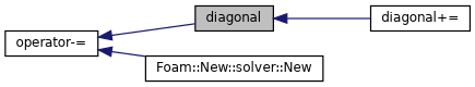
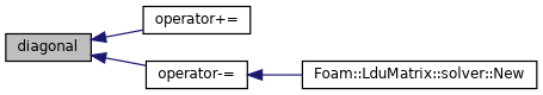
  digraph {
    rankdir=LR
    node [color=black fontname=Helvetica fontsize=10 shape=record]
    edge [color=midnightblue dir=back fontname=Helvetica fontsize=10 labelfontname=Helvetica labelfontsize=10 style=solid]
    n1 [fillcolor=grey75 fontcolor=black height=0.2 label=diagonal style=filled width=0.4]
-   n2 [height=0.2 label="diagonal+=" width=0.4]
+   n2 [height=0.2 label="operator+=" width=0.4]
    n3 [height=0.2 label="operator-=" width=0.4]
-   n4 [height=0.2 label="Foam::New::solver::New" width=0.4]
+   n4 [height=0.2 label="Foam::LduMatrix::solver::New" width=0.4]
    n1 -> n2
-   n3 -> n1
+   n1 -> n3
    n3 -> n4
  }
